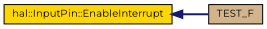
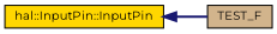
  digraph {
    rankdir=LR
    fontname=Montserrat
    node [color=black fontname=Montserrat fontsize=10 shape=record style=filled]
-   n1 [fillcolor=gold fontcolor=black height=0.2 label="hal::InputPin::EnableInterrupt" width=0.4]
+   n1 [fillcolor=gold fontcolor=black height=0.2 label="hal::InputPin::InputPin" width=0.4]
    n2 [fillcolor=tan height=0.2 label=TEST_F width=0.4]
    n1 -> n2 [color=midnightblue dir=back fontname=Montserrat fontsize=10 labelfontname=Helvetica labelfontsize=10 style=bold]
  }
